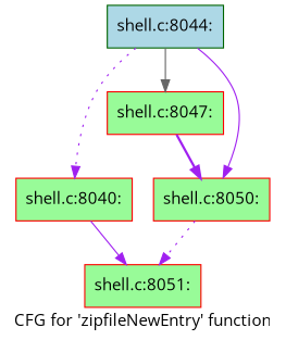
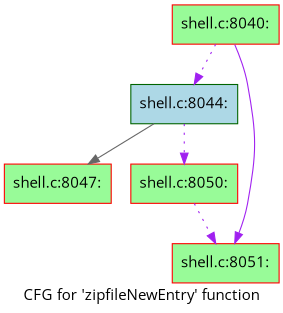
  digraph {
    fontname="Open Sans"
    label="CFG for 'zipfileNewEntry' function"
    node [color=red fillcolor=palegreen fontname="Open Sans" shape=record style=filled]
    edge [color=purple fontname="Open Sans" style=dotted]
    n1 [label="{shell.c:8040:}"]
    n2 [color=darkgreen fillcolor=lightblue label="{shell.c:8044:}"]
    n3 [label="{shell.c:8051:}"]
    n4 [label="{shell.c:8047:}"]
    n5 [label="{shell.c:8050:}"]
-   n2 -> n1
+   n1 -> n2
    n1 -> n3 [style=solid]
    n2 -> n4 [color=gray40 style=solid]
-   n2 -> n5 [style=solid]
-   n4 -> n5 [style=bold]
+   n2 -> n5
    n5 -> n3
  }
